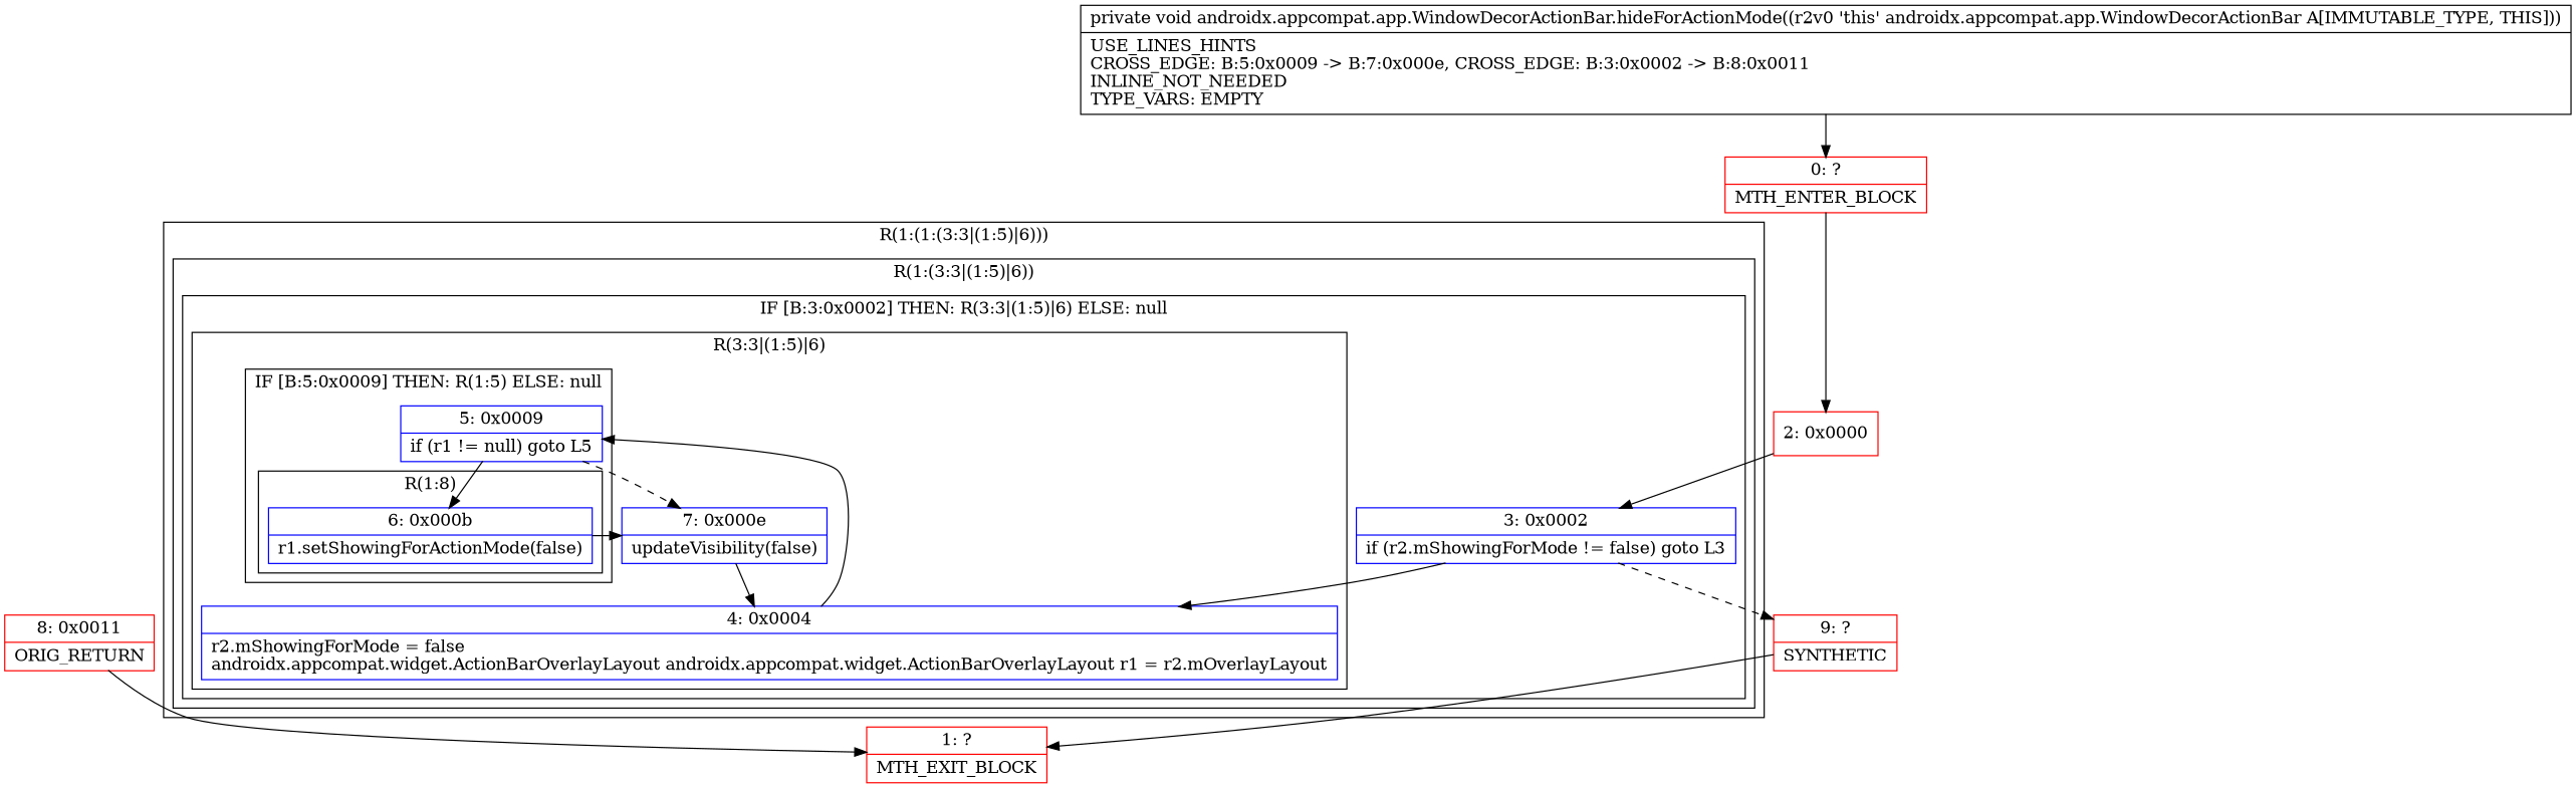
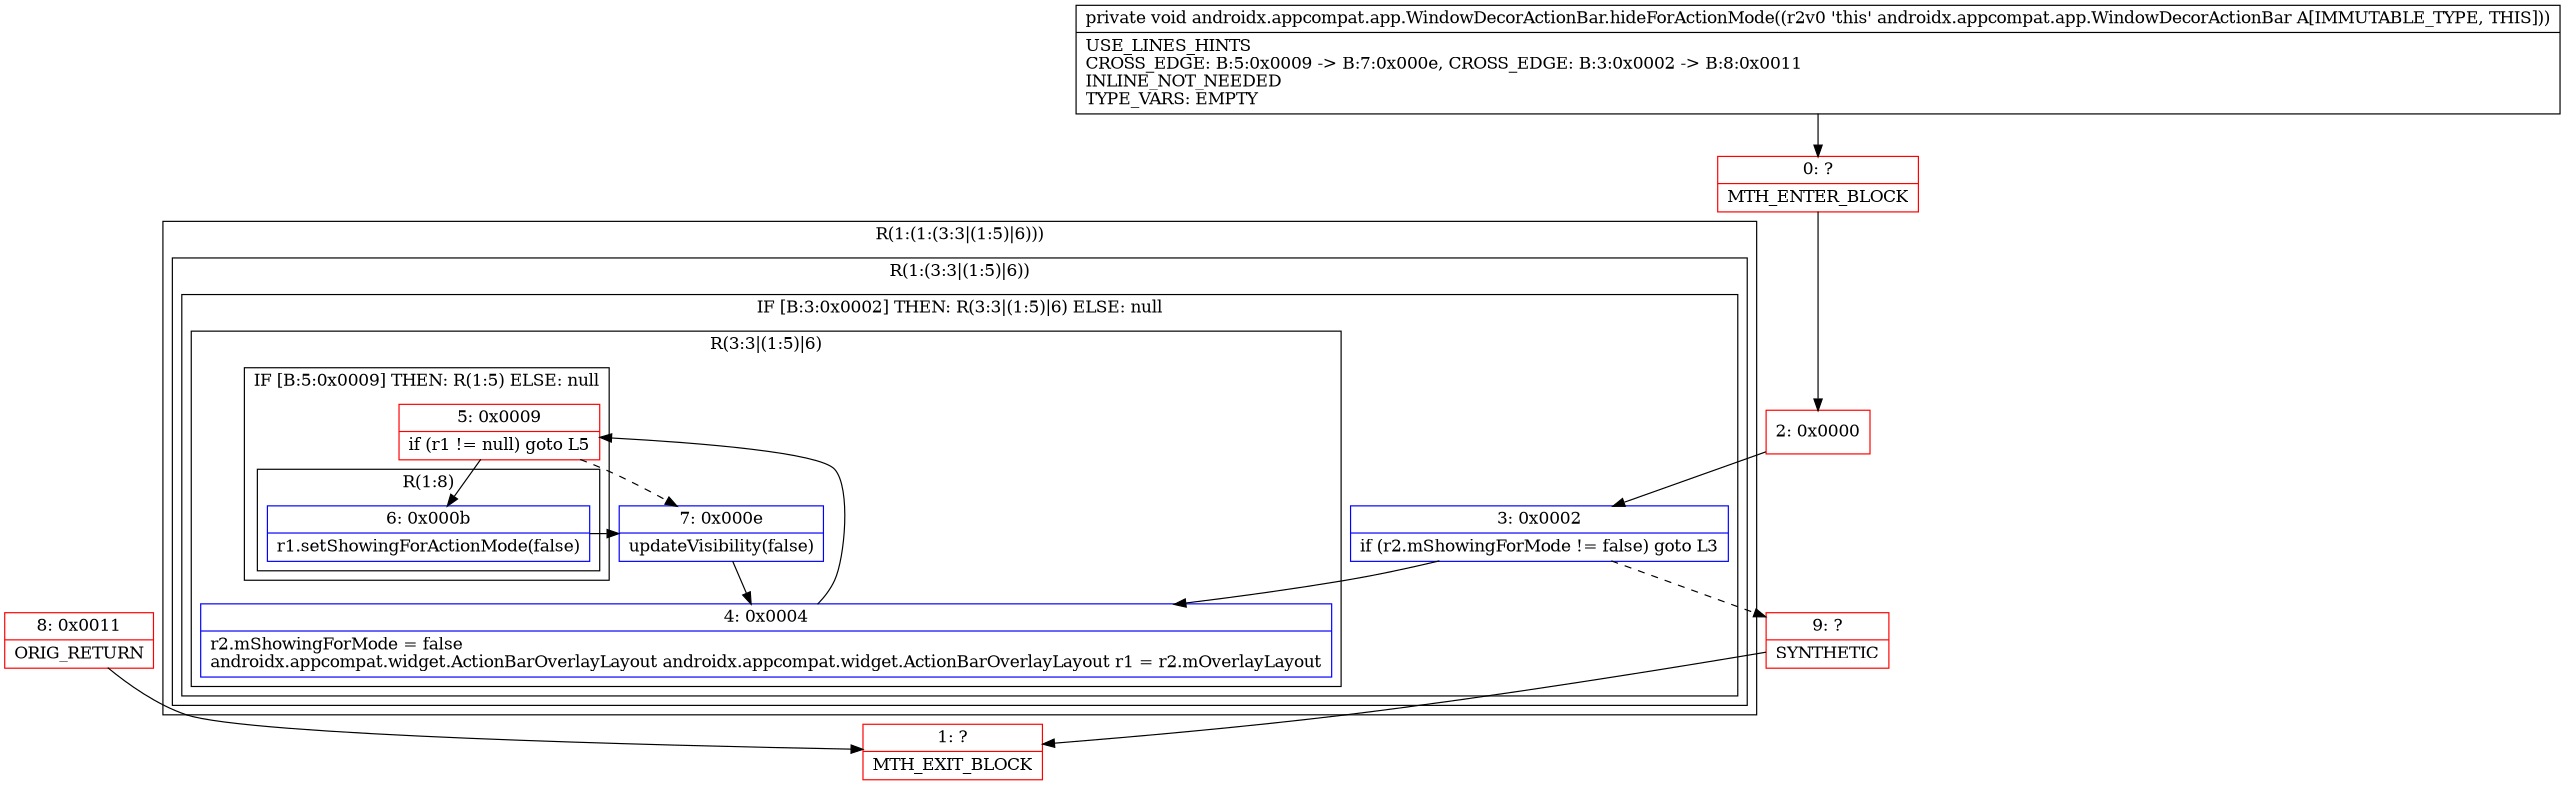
  digraph {
    node [color=blue shape=record]
    n1 [label="{6\:\ 0x000b|r1.setShowingForActionMode(false)\l}"]
-   n2 [label="{5\:\ 0x0009|if (r1 != null) goto L5\l}"]
+   n2 [color=red label="{5\:\ 0x0009|if (r1 != null) goto L5\l}"]
    n3 [label="{4\:\ 0x0004|r2.mShowingForMode = false\landroidx.appcompat.widget.ActionBarOverlayLayout androidx.appcompat.widget.ActionBarOverlayLayout r1 = r2.mOverlayLayout\l}"]
    n4 [label="{7\:\ 0x000e|updateVisibility(false)\l}"]
    n5 [label="{3\:\ 0x0002|if (r2.mShowingForMode != false) goto L3\l}"]
    n6 [color=red label="{9\:\ ?|SYNTHETIC\l}"]
    n7 [color=red label="{1\:\ ?|MTH_EXIT_BLOCK\l}"]
    n8 [color=red label="{8\:\ 0x0011|ORIG_RETURN\l}"]
    n9 [color=red label="{0\:\ ?|MTH_ENTER_BLOCK\l}"]
    n10 [color=red label="{2\:\ 0x0000}"]
    n11 [label="{private void androidx.appcompat.app.WindowDecorActionBar.hideForActionMode((r2v0 'this' androidx.appcompat.app.WindowDecorActionBar A[IMMUTABLE_TYPE, THIS]))  | USE_LINES_HINTS\lCROSS_EDGE: B:5:0x0009 \-\> B:7:0x000e, CROSS_EDGE: B:3:0x0002 \-\> B:8:0x0011\lINLINE_NOT_NEEDED\lTYPE_VARS: EMPTY\l}" color=""]
    subgraph cluster_1 {
      label="R(1:(1:(3:3|(1:5)|6)))"
      subgraph cluster_2 {
        label="R(1:(3:3|(1:5)|6))"
        subgraph cluster_3 {
          label="IF [B:3:0x0002] THEN: R(3:3|(1:5)|6) ELSE: null"
          n5
          subgraph cluster_4 {
            label="R(3:3|(1:5)|6)"
            n3
            n4
            subgraph cluster_5 {
              label="IF [B:5:0x0009] THEN: R(1:5) ELSE: null"
              n2
              subgraph cluster_6 {
                label="R(1:8)"
                n1
              }
            }
          }
        }
      }
    }
    n1 -> n4
    n2 -> n1
    n2 -> n4 [style=dashed]
    n3 -> n2
    n4 -> n3
    n5 -> n3
    n5 -> n6 [style=dashed]
    n6 -> n7
    n8 -> n7
    n9 -> n10
    n10 -> n5
    n11 -> n9
  }
